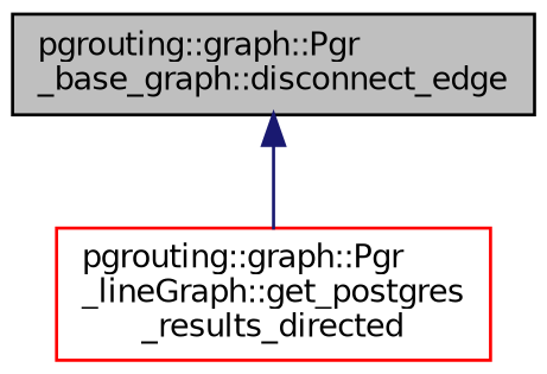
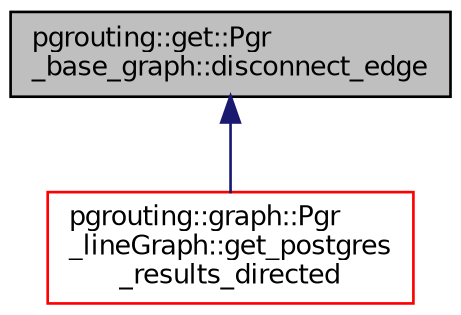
  digraph {
    rankdir=TB
    node [fontname=Helvetica fontsize=10 shape=record style=filled]
-   n1 [color=black fillcolor=grey75 fontcolor=black height=0.2 label="pgrouting::graph::Pgr\l_base_graph::disconnect_edge" width=0.4]
+   n1 [color=black fillcolor=grey75 fontcolor=black height=0.2 label="pgrouting::get::Pgr\l_base_graph::disconnect_edge" width=0.4]
    n2 [color=red fillcolor=white height=0.2 label="pgrouting::graph::Pgr\l_lineGraph::get_postgres\l_results_directed" width=0.4]
    n1 -> n2 [color=midnightblue dir=back fontname=Helvetica fontsize=10 labelfontname=Helvetica labelfontsize=10 style=solid]
  }
